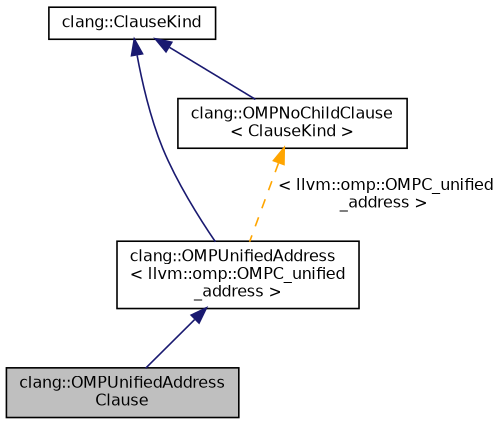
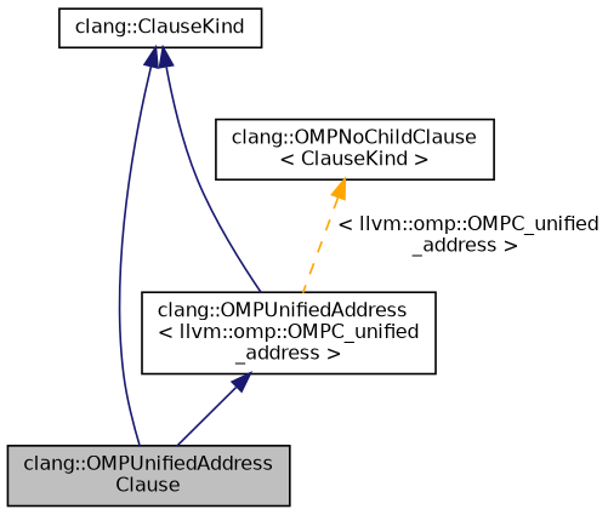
  digraph {
    node [color=black fontname=Helvetica fontsize=10 shape=record]
    edge [color=midnightblue dir=back fontname=Helvetica fontsize=10 labelfontname=Helvetica labelfontsize=10 style=solid]
    n1 [fillcolor=grey75 fontcolor=black height=0.2 label="clang::OMPUnifiedAddress\lClause" style=filled width=0.4]
    n2 [height=0.2 label="clang::OMPUnifiedAddress\l\< llvm::omp::OMPC_unified\l_address \>" width=0.4]
    n3 [height=0.2 label="clang::ClauseKind" width=0.4]
    n4 [height=0.2 label="clang::OMPNoChildClause\l\< ClauseKind \>" width=0.4]
    n2 -> n1
    n3 -> n2
-   n3 -> n4
+   n3 -> n1
    n4 -> n2 [color=orange label=" \< llvm::omp::OMPC_unified\l_address \>" style=dashed]
  }
